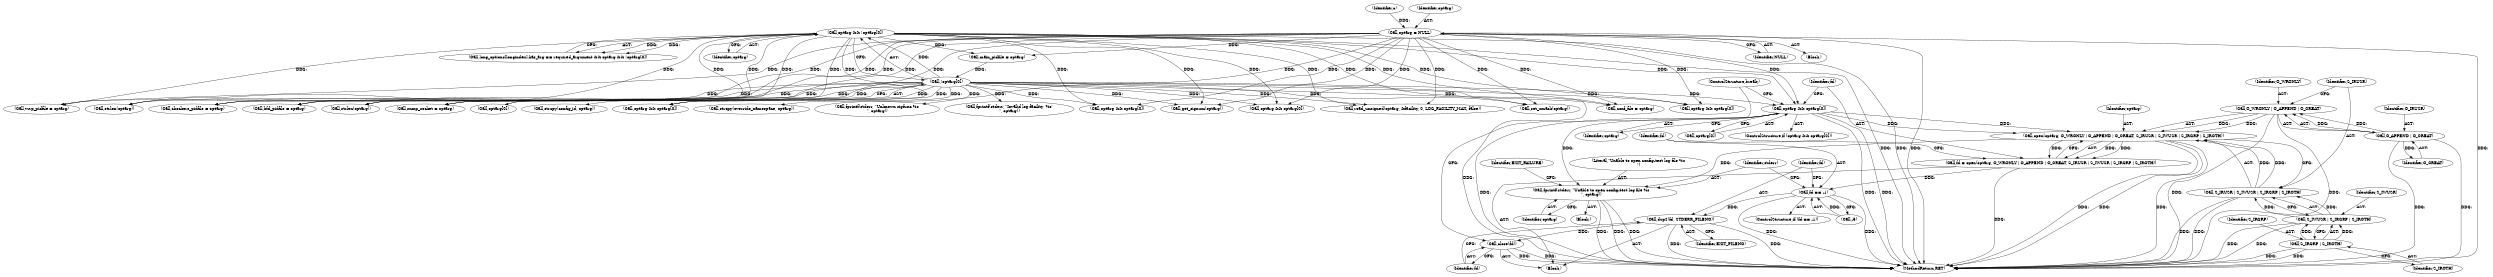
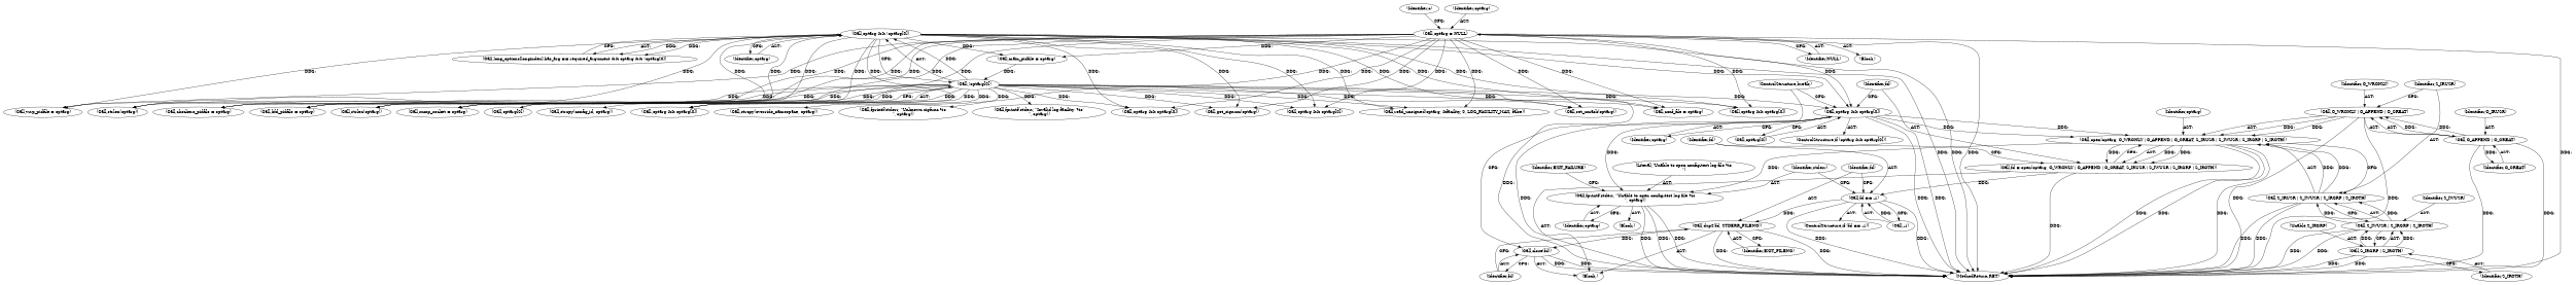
  digraph {
    n1 [label="(Call,open(optarg, O_WRONLY | O_APPEND | O_CREAT, S_IRUSR | S_IWUSR | S_IRGRP | S_IROTH))"]
    n2 [label="(Call,S_IRUSR | S_IWUSR | S_IRGRP | S_IROTH)"]
    n3 [label="(Call,fd = open(optarg, O_WRONLY | O_APPEND | O_CREAT, S_IRUSR | S_IWUSR | S_IRGRP | S_IROTH))"]
    n4 [label="(Call,fprintf(stderr, \"Unable to open config-test log file %s\n\", optarg))"]
    n5 [label="(MethodReturn,RET)"]
    n6 [label="(Call,S_IWUSR | S_IRGRP | S_IROTH)"]
    n7 [label="(Call,fd == -1)"]
    n8 [label="(Block,)"]
    n9 [label="(Block,)"]
    n10 [label="(Identifier,optarg)"]
    n11 [label="(Call,optarg && optarg[0])"]
    n12 [label="(ControlStructure,if (optarg && optarg[0]))"]
    n13 [label="(Identifier,optarg)"]
    n14 [label="(Call,optarg[0])"]
    n15 [label="(Call,optarg && !optarg[0])"]
    n16 [label="(Call,!optarg[0])"]
    n17 [label="(Call,conf_file = optarg)"]
    n18 [label="(Call,bfd_pidfile = optarg)"]
    n19 [label="(Call,optarg && optarg[0])"]
    n20 [label="(Call,strlen(optarg))"]
    n21 [label="(Call,snmp_socket = optarg)"]
    n22 [label="(Call,optarg && optarg[0])"]
    n23 [label="(Call,optarg && optarg[0])"]
    n24 [label="(Call,get_signum(optarg))"]
    n25 [label="(Call,read_unsigned(optarg, &facility, 0, LOG_FACILITY_MAX, false))"]
    n26 [label="(Call,main_pidfile = optarg)"]
    n27 [label="(Call,set_umask(optarg))"]
    n28 [label="(Call,vrrp_pidfile = optarg)"]
    n29 [label="(Call,checkers_pidfile = optarg)"]
    n30 [label="(Call,optarg && optarg[0])"]
    n31 [label="(Call,strlen(optarg))"]
    n32 [label="(Call,long_options[longindex].has_arg == required_argument && optarg && !optarg[0])"]
    n33 [label="(Identifier,optarg)"]
    n34 [label="(Call,fprintf(stderr, \"Invalid log facility '%s'\n\", optarg))"]
    n35 [label="(Call,optarg[0])"]
    n36 [label="(Call,strcpy(config_id, optarg))"]
    n37 [label="(Call,strcpy(override_namespace, optarg))"]
    n38 [label="(Call,fprintf(stderr, \"Unknown sigfunc %s\n\", optarg))"]
    n39 [label="(Call,optarg = NULL)"]
    n40 [label="(Identifier,NULL)"]
    n41 [label="(Block,)"]
    n42 [label="(Call,O_WRONLY | O_APPEND | O_CREAT)"]
    n43 [label="(Call,O_APPEND | O_CREAT)"]
    n44 [label="(Identifier,O_CREAT)"]
    n45 [label="(Call,S_IRGRP | S_IROTH)"]
    n46 [label="(Identifier,S_IROTH)"]
    n47 [label="(Call,dup2(fd, STDERR_FILENO))"]
-   n48 [label="(Call,-5)"]
+   n48 [label="(Call,-1)"]
    n49 [label="(ControlStructure,if (fd == -1))"]
    n50 [label="(Call,close(fd))"]
    n51 [label="(Identifier,EXIT_FILENO)"]
    n52 [label="(Identifier,fd)"]
    n53 [label="(Identifier,c)"]
    n54 [label="(Identifier,stderr)"]
    n55 [label="(Identifier,optarg)"]
    n56 [label="(Identifier,fd)"]
    n57 [label="(Identifier,O_IRUSR)"]
    n58 [label="(Identifier,S_IWUSR)"]
    n59 [label="(Identifier,optarg)"]
    n60 [label="(Identifier,fd)"]
    n61 [label="(Literal,\"Unable to open config-test log file %s\n\")"]
-   n62 [label="(Identifier,S_IRGRP)"]
+   n62 [label="(Unable,S_IRGRP)"]
    n63 [label="(Identifier,fd)"]
    n64 [label="(ControlStructure,break;)"]
    n65 [label="(Identifier,O_WRONLY)"]
    n66 [label="(Identifier,S_IRUSR)"]
    n67 [label="(Identifier,EXIT_FAILURE)"]
    n1 -> n2 [label="CFG: "]
    n1 -> n3 [label="AST: "]
    n1 -> n3 [label="DDG: "]
    n1 -> n3 [label="DDG: "]
    n1 -> n3 [label="DDG: "]
    n1 -> n4 [label="DDG: "]
    n1 -> n5 [label="DDG: "]
    n1 -> n5 [label="DDG: "]
    n1 -> n5 [label="DDG: "]
    n2 -> n1 [label="AST: "]
    n2 -> n1 [label="DDG: "]
    n2 -> n1 [label="DDG: "]
    n2 -> n5 [label="DDG: "]
    n2 -> n5 [label="DDG: "]
    n2 -> n6 [label="CFG: "]
    n3 -> n1 [label="CFG: "]
    n3 -> n5 [label="DDG: "]
    n3 -> n7 [label="DDG: "]
    n3 -> n8 [label="AST: "]
    n4 -> n5 [label="DDG: "]
    n4 -> n5 [label="DDG: "]
    n4 -> n5 [label="DDG: "]
    n4 -> n9 [label="AST: "]
    n4 -> n10 [label="CFG: "]
    n6 -> n2 [label="AST: "]
    n6 -> n2 [label="DDG: "]
    n6 -> n2 [label="DDG: "]
    n6 -> n5 [label="DDG: "]
    n6 -> n5 [label="DDG: "]
    n6 -> n45 [label="CFG: "]
    n7 -> n5 [label="DDG: "]
    n7 -> n5 [label="DDG: "]
    n7 -> n47 [label="DDG: "]
    n7 -> n48 [label="CFG: "]
    n7 -> n49 [label="AST: "]
    n10 -> n4 [label="AST: "]
    n11 -> n1 [label="DDG: "]
    n11 -> n1 [label="DDG: "]
    n11 -> n4 [label="DDG: "]
    n11 -> n5 [label="DDG: "]
    n11 -> n5 [label="DDG: "]
    n11 -> n5 [label="DDG: "]
    n11 -> n12 [label="AST: "]
    n11 -> n13 [label="CFG: "]
    n11 -> n14 [label="CFG: "]
    n13 -> n11 [label="AST: "]
    n14 -> n11 [label="AST: "]
    n15 -> n5 [label="DDG: "]
    n15 -> n5 [label="DDG: "]
    n15 -> n11 [label="DDG: "]
    n15 -> n16 [label="CFG: "]
    n15 -> n17 [label="DDG: "]
    n15 -> n18 [label="DDG: "]
    n15 -> n19 [label="DDG: "]
    n15 -> n20 [label="DDG: "]
    n15 -> n21 [label="DDG: "]
    n15 -> n22 [label="DDG: "]
    n15 -> n23 [label="DDG: "]
    n15 -> n24 [label="DDG: "]
    n15 -> n25 [label="DDG: "]
    n15 -> n26 [label="DDG: "]
    n15 -> n27 [label="DDG: "]
    n15 -> n28 [label="DDG: "]
    n15 -> n29 [label="DDG: "]
    n15 -> n30 [label="DDG: "]
    n15 -> n31 [label="DDG: "]
    n15 -> n32 [label="AST: "]
    n15 -> n32 [label="DDG: "]
    n15 -> n32 [label="DDG: "]
    n15 -> n33 [label="CFG: "]
    n16 -> n5 [label="DDG: "]
    n16 -> n11 [label="DDG: "]
    n16 -> n15 [label="AST: "]
    n16 -> n15 [label="DDG: "]
    n16 -> n17 [label="DDG: "]
    n16 -> n18 [label="DDG: "]
    n16 -> n19 [label="DDG: "]
    n16 -> n20 [label="DDG: "]
    n16 -> n21 [label="DDG: "]
    n16 -> n22 [label="DDG: "]
    n16 -> n23 [label="DDG: "]
    n16 -> n24 [label="DDG: "]
    n16 -> n25 [label="DDG: "]
    n16 -> n27 [label="DDG: "]
    n16 -> n28 [label="DDG: "]
    n16 -> n29 [label="DDG: "]
    n16 -> n30 [label="DDG: "]
    n16 -> n31 [label="DDG: "]
    n16 -> n34 [label="DDG: "]
    n16 -> n35 [label="CFG: "]
    n16 -> n36 [label="DDG: "]
    n16 -> n37 [label="DDG: "]
    n16 -> n38 [label="DDG: "]
    n26 -> n16 [label="DDG: "]
    n32 -> n15 [label="CFG: "]
    n33 -> n15 [label="AST: "]
    n35 -> n16 [label="AST: "]
    n39 -> n5 [label="DDG: "]
    n39 -> n5 [label="DDG: "]
    n39 -> n11 [label="DDG: "]
    n39 -> n17 [label="DDG: "]
    n39 -> n18 [label="DDG: "]
    n39 -> n19 [label="DDG: "]
    n39 -> n20 [label="DDG: "]
    n39 -> n21 [label="DDG: "]
    n39 -> n22 [label="DDG: "]
    n39 -> n23 [label="DDG: "]
    n39 -> n24 [label="DDG: "]
    n39 -> n25 [label="DDG: "]
    n39 -> n26 [label="DDG: "]
    n39 -> n27 [label="DDG: "]
    n39 -> n28 [label="DDG: "]
    n39 -> n29 [label="DDG: "]
    n39 -> n30 [label="DDG: "]
    n39 -> n31 [label="DDG: "]
    n39 -> n40 [label="CFG: "]
    n39 -> n41 [label="AST: "]
    n40 -> n39 [label="AST: "]
    n42 -> n1 [label="AST: "]
    n42 -> n1 [label="DDG: "]
    n42 -> n1 [label="DDG: "]
    n42 -> n5 [label="DDG: "]
    n42 -> n5 [label="DDG: "]
    n42 -> n43 [label="AST: "]
    n43 -> n5 [label="DDG: "]
    n43 -> n5 [label="DDG: "]
    n43 -> n42 [label="AST: "]
    n43 -> n42 [label="DDG: "]
    n43 -> n42 [label="DDG: "]
    n43 -> n44 [label="DDG: "]
    n44 -> n43 [label="AST: "]
    n45 -> n5 [label="DDG: "]
    n45 -> n5 [label="DDG: "]
    n45 -> n6 [label="AST: "]
    n45 -> n6 [label="DDG: "]
    n45 -> n6 [label="DDG: "]
    n45 -> n46 [label="CFG: "]
    n46 -> n45 [label="AST: "]
    n47 -> n5 [label="DDG: "]
    n47 -> n5 [label="DDG: "]
    n47 -> n8 [label="AST: "]
    n47 -> n50 [label="DDG: "]
    n47 -> n51 [label="CFG: "]
    n48 -> n7 [label="AST: "]
    n48 -> n7 [label="DDG: "]
    n50 -> n5 [label="DDG: "]
    n50 -> n5 [label="DDG: "]
    n50 -> n8 [label="AST: "]
    n50 -> n52 [label="CFG: "]
    n51 -> n47 [label="AST: "]
    n52 -> n47 [label="CFG: "]
    n52 -> n50 [label="AST: "]
-   n53 -> n39 [label="DDG: "]
+   n53 -> n39 [label="CFG: "]
    n54 -> n4 [label="AST: "]
    n54 -> n7 [label="CFG: "]
    n55 -> n1 [label="AST: "]
    n56 -> n3 [label="CFG: "]
    n56 -> n7 [label="AST: "]
    n57 -> n43 [label="AST: "]
    n58 -> n6 [label="AST: "]
    n59 -> n39 [label="AST: "]
    n60 -> n3 [label="AST: "]
    n60 -> n11 [label="CFG: "]
    n61 -> n4 [label="AST: "]
    n62 -> n45 [label="AST: "]
    n63 -> n7 [label="CFG: "]
    n63 -> n47 [label="AST: "]
    n64 -> n11 [label="CFG: "]
    n64 -> n50 [label="CFG: "]
    n65 -> n42 [label="AST: "]
    n66 -> n2 [label="AST: "]
    n66 -> n42 [label="CFG: "]
    n67 -> n4 [label="CFG: "]
  }
